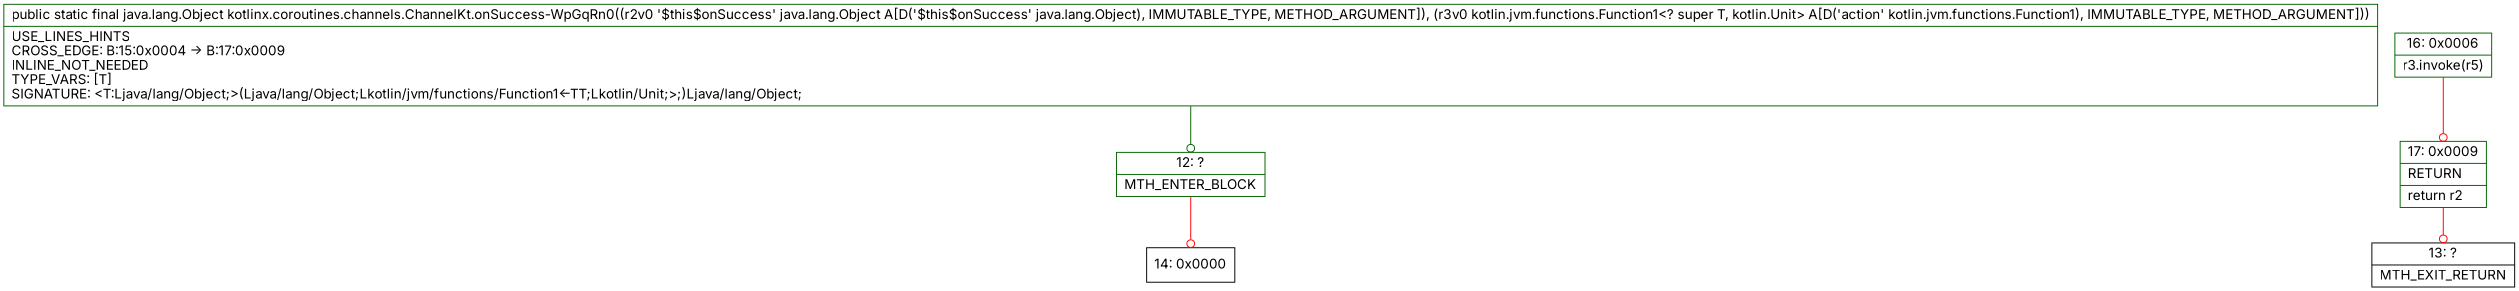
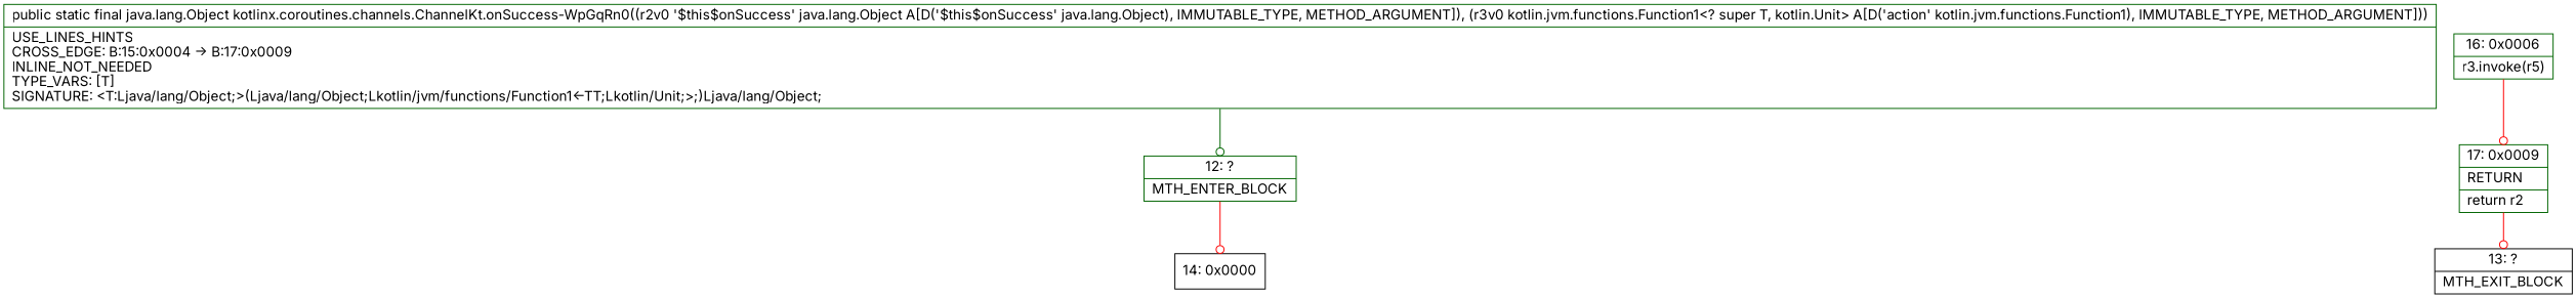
  digraph {
    fontname=Inter
    node [color=darkgreen fontname=Inter shape=record]
    edge [arrowhead=odot color=red fontname=Inter]
    n1 [label="{12\:\ ?|MTH_ENTER_BLOCK\l}"]
    n2 [color=black label="{14\:\ 0x0000}"]
    n3 [label="{16\:\ 0x0006|r3.invoke(r5)\l}"]
    n4 [label="{17\:\ 0x0009|RETURN\l|return r2\l}"]
-   n5 [color=black label="{13\:\ ?|MTH_EXIT_RETURN\l}"]
+   n5 [color=black label="{13\:\ ?|MTH_EXIT_BLOCK\l}"]
    n6 [label="{public static final java.lang.Object kotlinx.coroutines.channels.ChannelKt.onSuccess\-WpGqRn0((r2v0 '$this$onSuccess' java.lang.Object A[D('$this$onSuccess' java.lang.Object), IMMUTABLE_TYPE, METHOD_ARGUMENT]), (r3v0 kotlin.jvm.functions.Function1\<? super T, kotlin.Unit\> A[D('action' kotlin.jvm.functions.Function1), IMMUTABLE_TYPE, METHOD_ARGUMENT]))  | USE_LINES_HINTS\lCROSS_EDGE: B:15:0x0004 \-\> B:17:0x0009\lINLINE_NOT_NEEDED\lTYPE_VARS: [T]\lSIGNATURE: \<T:Ljava\/lang\/Object;\>(Ljava\/lang\/Object;Lkotlin\/jvm\/functions\/Function1\<\-TT;Lkotlin\/Unit;\>;)Ljava\/lang\/Object;\l}"]
    n1 -> n2
    n3 -> n4
    n4 -> n5
    n6 -> n1 [color=darkgreen]
  }
